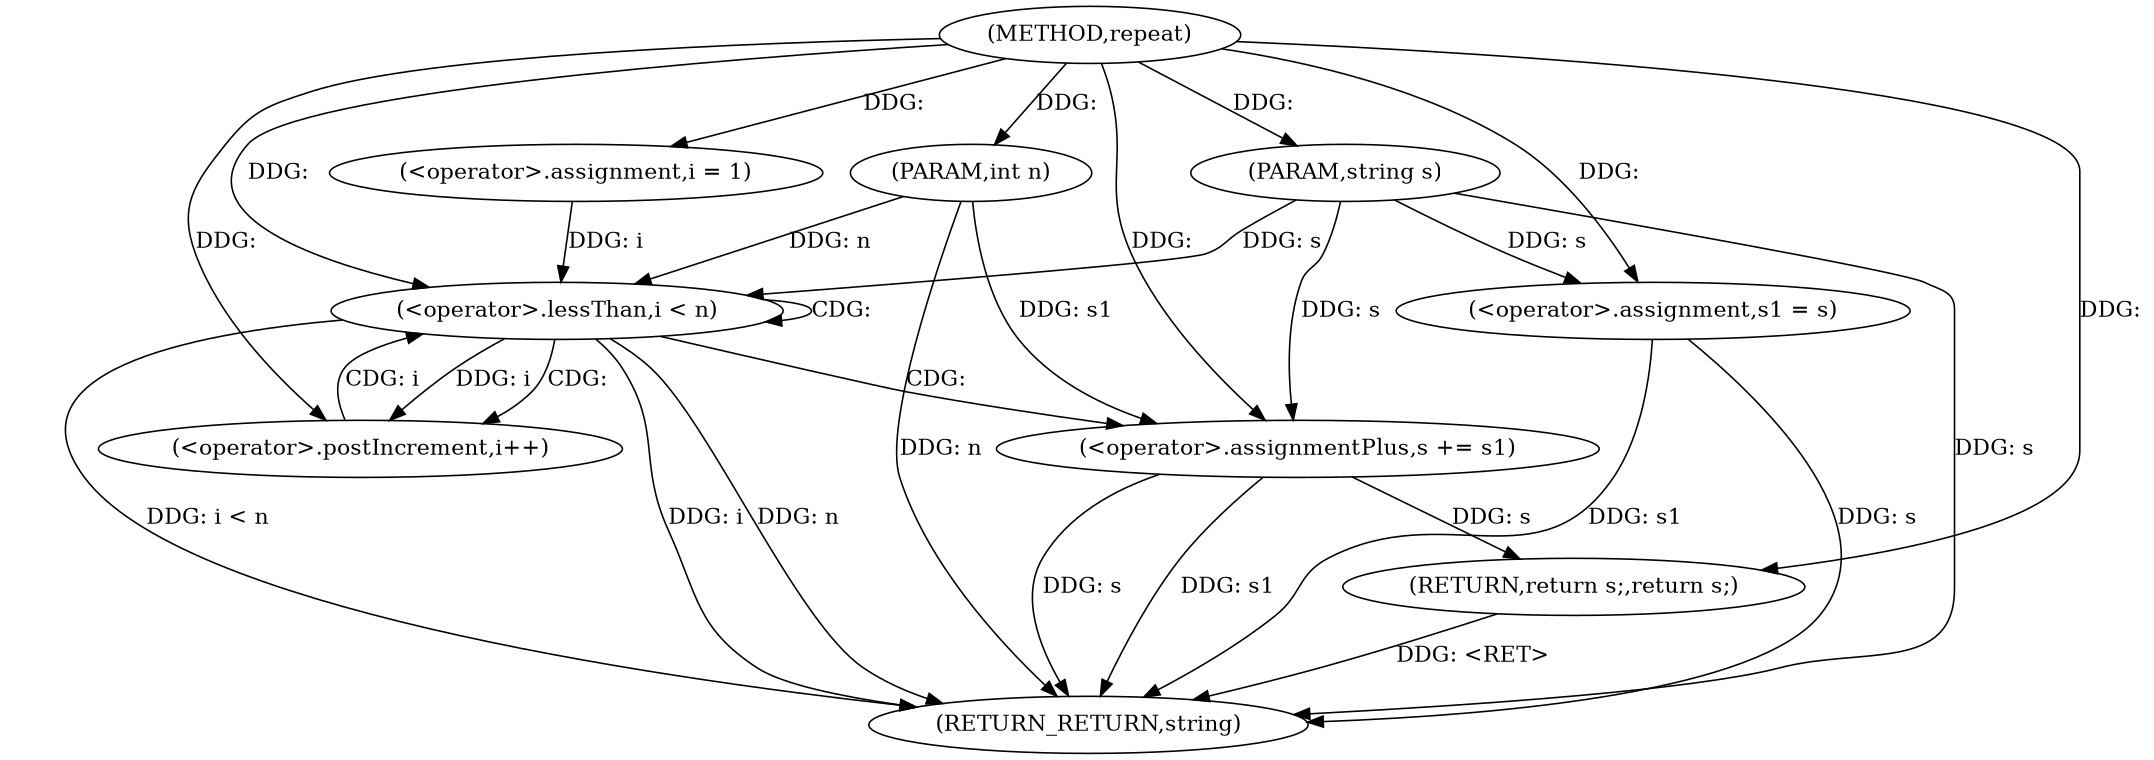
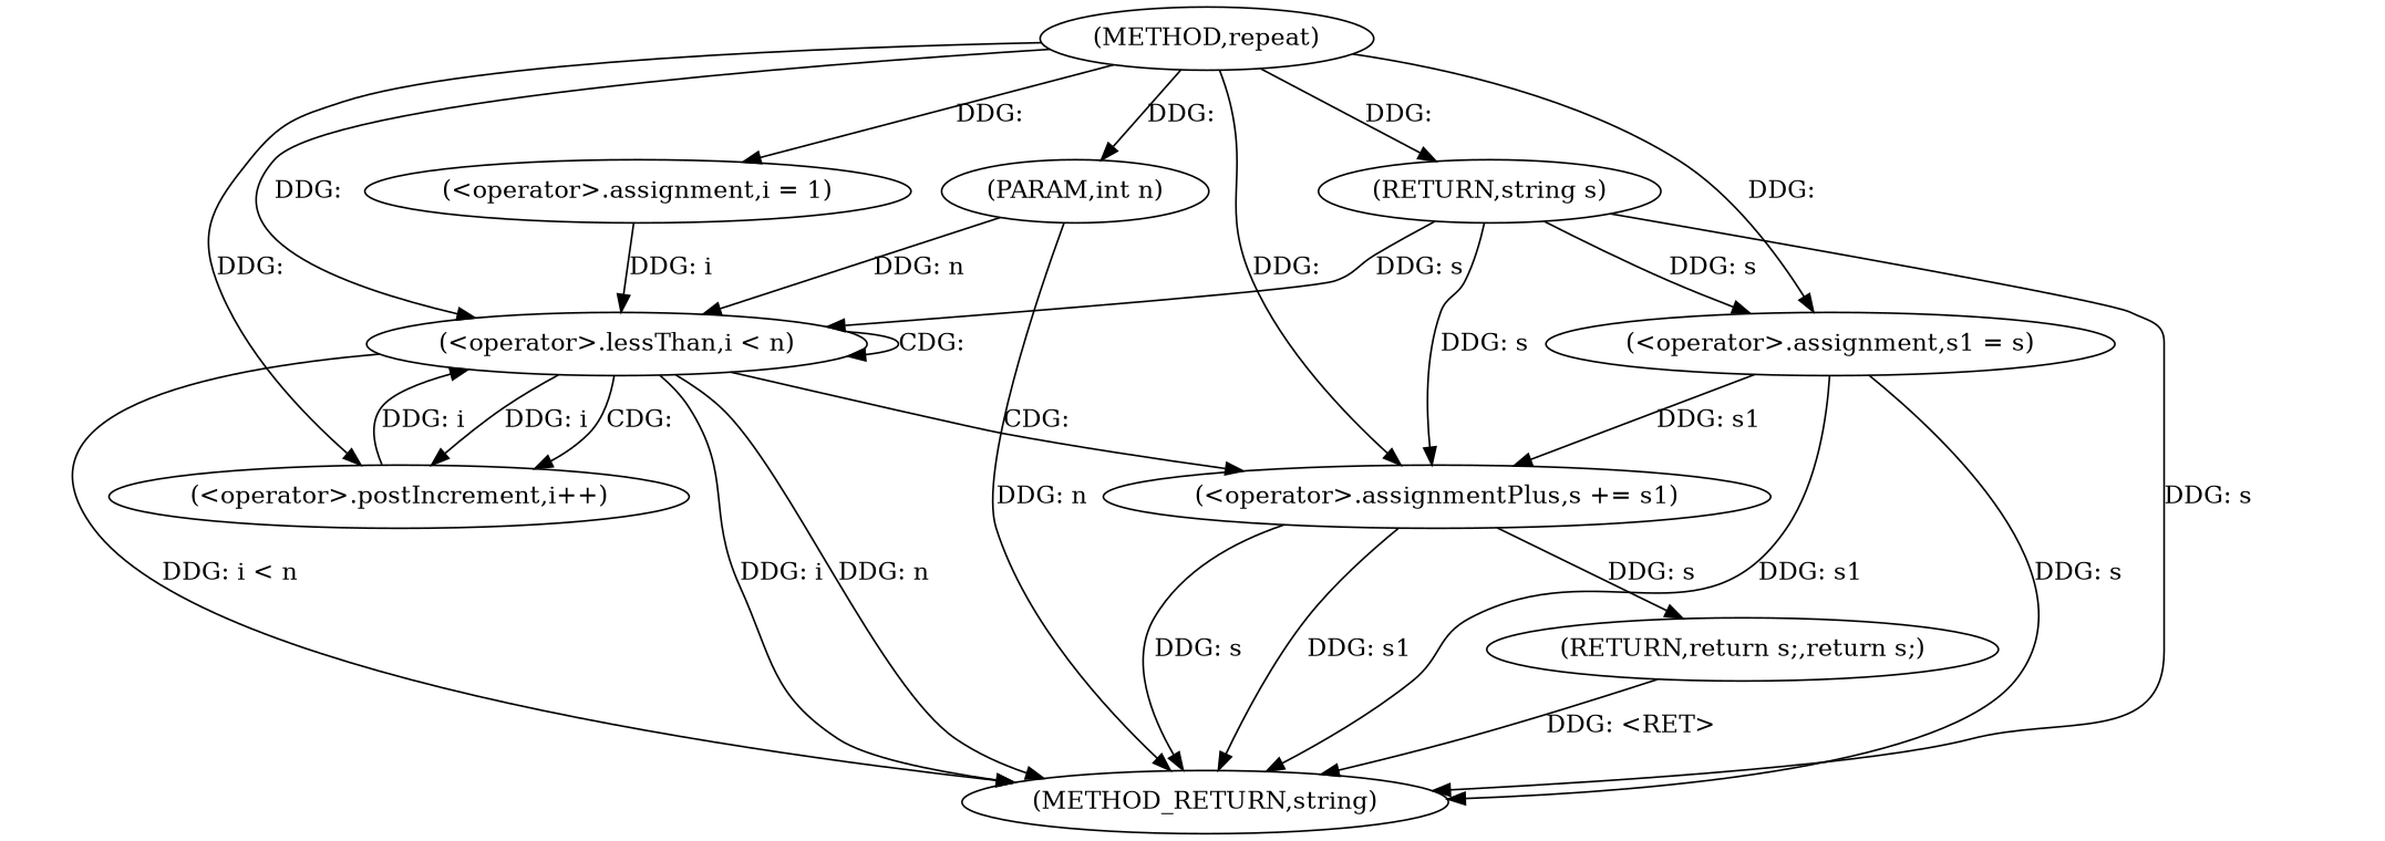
  digraph {
    n1 [label="(METHOD,repeat)"]
    n2 [label="(PARAM,int n)"]
-   n3 [label="(PARAM,string s)"]
+   n3 [label="(RETURN,string s)"]
    n4 [label="(<operator>.assignment,s1 = s)"]
    n5 [label="(RETURN,return s;,return s;)"]
    n6 [label="(<operator>.assignment,i = 1)"]
    n7 [label="(<operator>.lessThan,i < n)"]
    n8 [label="(<operator>.postIncrement,i++)"]
    n9 [label="(<operator>.assignmentPlus,s += s1)"]
-   n10 [label="(RETURN_RETURN,string)"]
+   n10 [label="(METHOD_RETURN,string)"]
    n1 -> n2 [label="DDG: "]
    n1 -> n3 [label="DDG: "]
    n1 -> n4 [label="DDG: "]
-   n1 -> n5 [label="DDG: "]
    n1 -> n6 [label="DDG: "]
    n1 -> n7 [label="DDG: "]
    n1 -> n8 [label="DDG: "]
    n1 -> n9 [label="DDG: "]
    n2 -> n7 [label="DDG: n"]
    n2 -> n10 [label="DDG: n"]
    n3 -> n4 [label="DDG: s"]
    n3 -> n7 [label="DDG: s"]
    n3 -> n9 [label="DDG: s"]
    n3 -> n10 [label="DDG: s"]
-   n2 -> n9 [label="DDG: s1"]
+   n4 -> n9 [label="DDG: s1"]
    n4 -> n10 [label="DDG: s1"]
    n4 -> n10 [label="DDG: s"]
    n5 -> n10 [label="DDG: <RET>"]
    n6 -> n7 [label="DDG: i"]
    n7 -> n7 [label="CDG: "]
    n7 -> n8 [label="DDG: i"]
    n7 -> n8 [label="CDG: "]
    n7 -> n9 [label="CDG: "]
    n7 -> n10 [label="DDG: i"]
    n7 -> n10 [label="DDG: n"]
    n7 -> n10 [label="DDG: i < n"]
-   n8 -> n7 [label="CDG: i"]
+   n8 -> n7 [label="DDG: i"]
    n9 -> n5 [label="DDG: s"]
    n9 -> n10 [label="DDG: s"]
    n9 -> n10 [label="DDG: s1"]
  }
